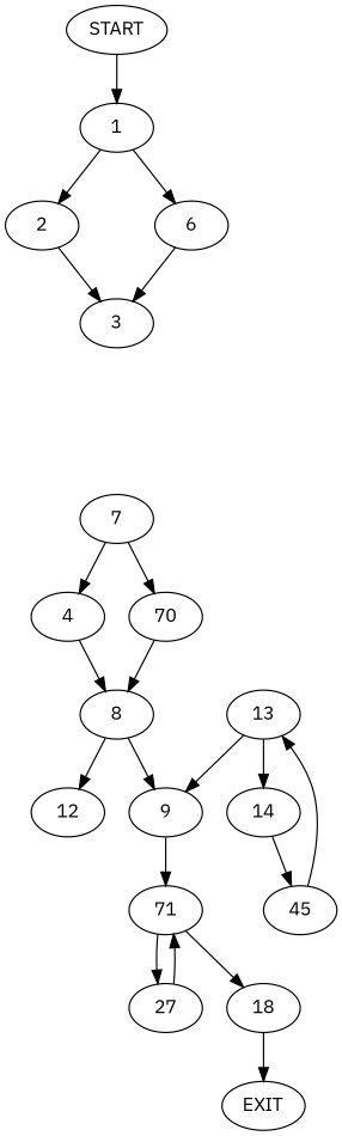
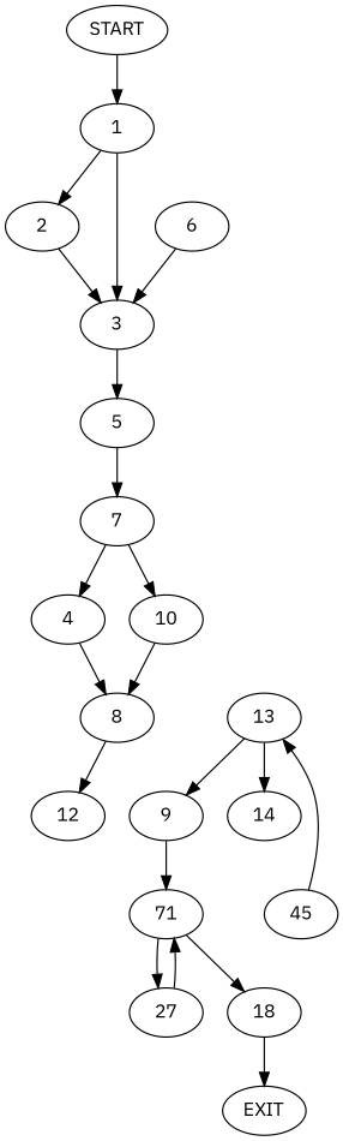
  digraph {
    fontname="IBM Plex Sans"
    node [fontname="IBM Plex Sans"]
    edge [fontname="IBM Plex Sans"]
    n1 [label=START]
    1
    2
    3
    n5 [label=EXIT]
+   5
    6
    4
    8
    7
    9
    12
    n13 [label=71]
-   10 [label=70]
+   10
    n15 [label=27]
    18
    13
    14
    n19 [label=45]
    n1 -> 1
    1 -> 2
-   1 -> 6
+   1 -> 3
    2 -> 3
+   3 -> 5
+   5 -> 7
    6 -> 3
    4 -> 8
-   8 -> 9
    8 -> 12
    7 -> 4
    7 -> 10
    9 -> n13
    n13 -> n15
    n13 -> 18
    10 -> 8
    n15 -> n13
    18 -> n5
    13 -> 9
    13 -> 14
-   14 -> n19
    n19 -> 13
  }
